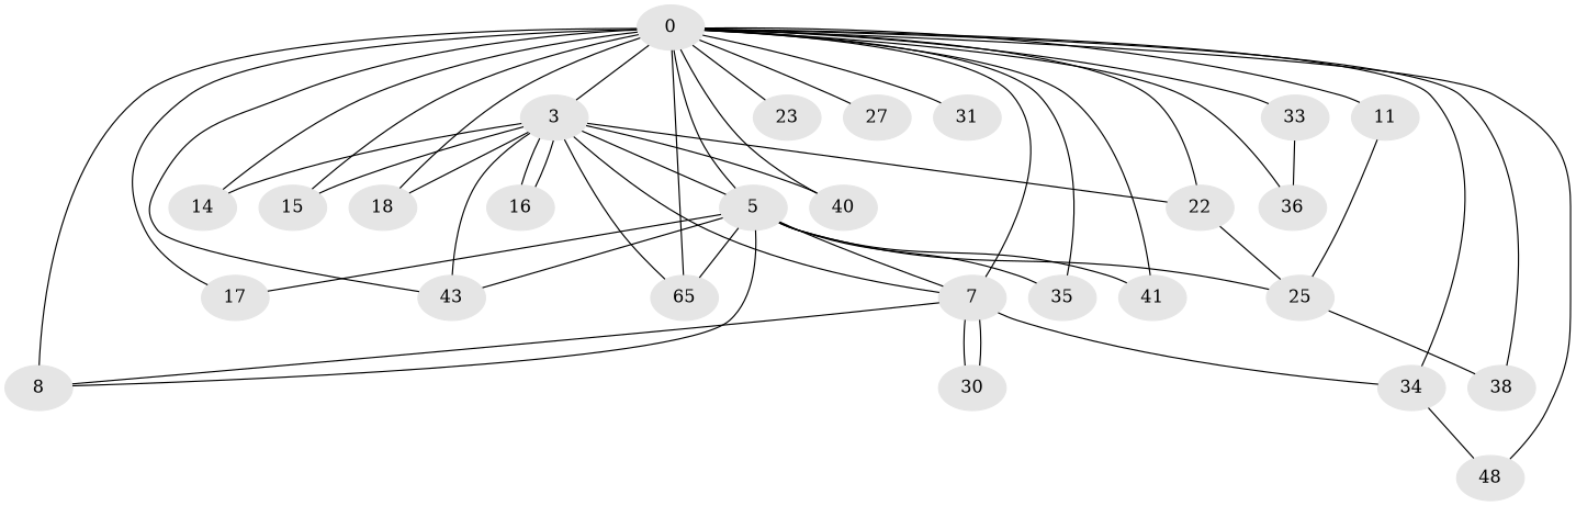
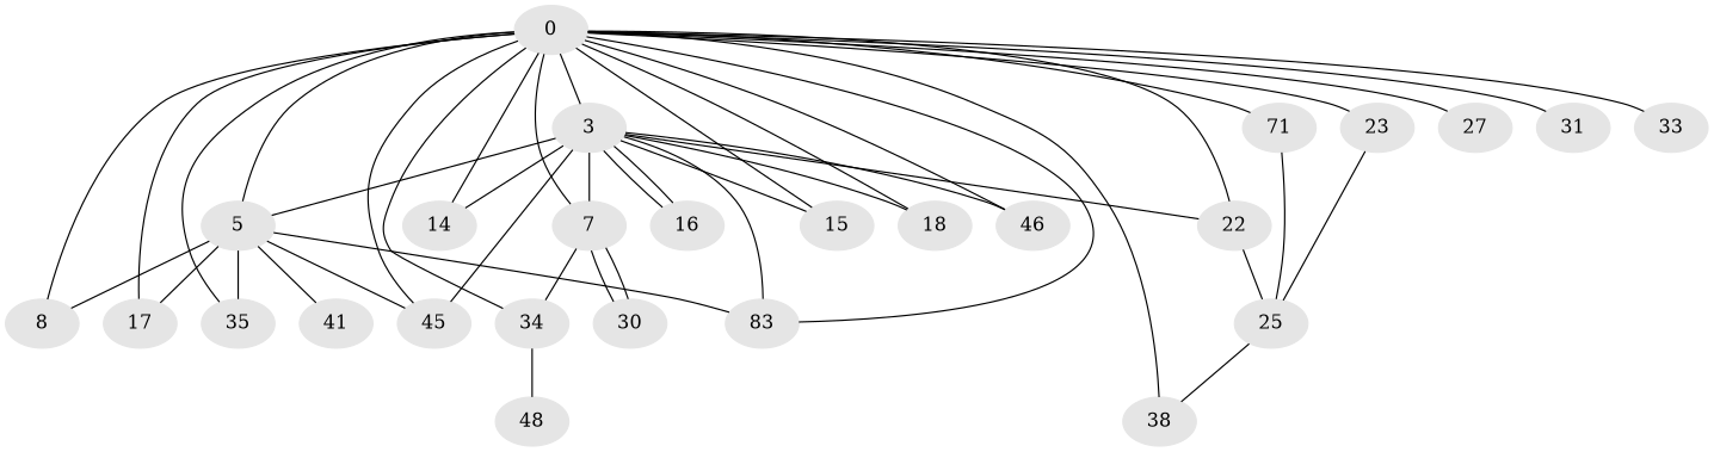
  graph {
    node [color=gray90 style=filled]
    n1 [label=0 super="+21+2"]
    3 [super="+32+10+46+20"]
    5 [super="+28+13+52+24+16"]
    7
    8
-   11
+   11 [label=71]
    14
    15
    17
    18
    22
    23
    27
    31
    33
    34 [super="+50"]
    35
-   36
    38
-   40
+   40 [label=46]
    41
    n22 [label=48]
-   43
-   45 [super="+47" label=65]
+   43 [label=83]
+   45 [super="+47"]
    n25 [label=16]
    25
    30
    n1 -- 3 [weight=11]
    n1 -- 5 [weight=12]
    n1 -- 7 [weight=5]
    n1 -- 8 [weight=5]
    n1 -- 11 [weight=2]
    n1 -- 14
    n1 -- 15 [weight=2]
    n1 -- 17
    n1 -- 18
    n1 -- 22
    n1 -- 23
    n1 -- 27 [weight=2]
    n1 -- 31 [weight=2]
    n1 -- 33 [weight=2]
    n1 -- 34 [weight=2]
    n1 -- 35
-   n1 -- 36
    n1 -- 38 [weight=2]
    n1 -- 40
-   n1 -- 41
-   n1 -- n22
    n1 -- 43
    n1 -- 45
    3 -- 5 [weight=4]
    3 -- 7 [weight=2]
    3 -- 14
    3 -- 15
    3 -- 18
    3 -- 22
    3 -- 40
    3 -- 43 [weight=2]
    3 -- 45
    3 -- n25
    3 -- n25
-   5 -- 7
    5 -- 8
    5 -- 17
    5 -- 35
    5 -- 41
    5 -- 43
    5 -- 45
-   5 -- 25
-   7 -- 8
+   23 -- 25
    7 -- 34
    7 -- 30
    7 -- 30
    11 -- 25
    22 -- 25
-   33 -- 36
    34 -- n22
    25 -- 38
  }
